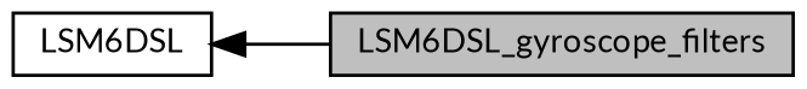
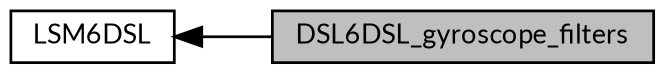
  digraph {
    rankdir=LR
    fontname=Lato
    node [color=black fontname=Lato fontsize=10 shape=box style=filled]
    n1 [fillcolor=white height=0.2 label=LSM6DSL width=0.4]
-   n2 [fillcolor=grey75 fontcolor=black height=0.2 label=LSM6DSL_gyroscope_filters width=0.4]
+   n2 [fillcolor=grey75 fontcolor=black height=0.2 label=DSL6DSL_gyroscope_filters width=0.4]
    n1 -> n2 [dir=back fontname=Lato fontsize=10 labelfontname=Helvetica labelfontsize=10 shape=plaintext style=solid]
  }
